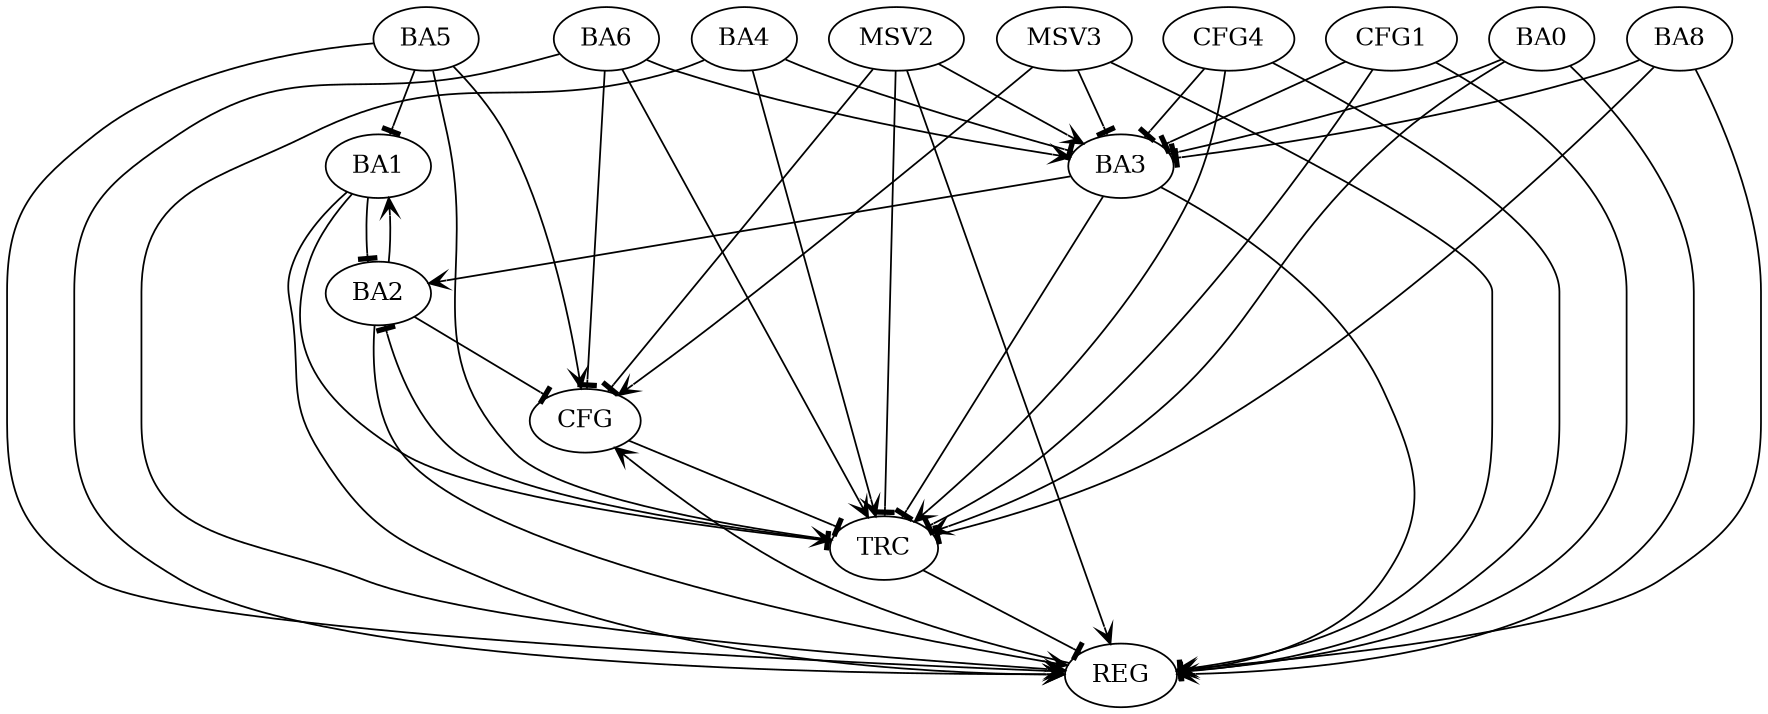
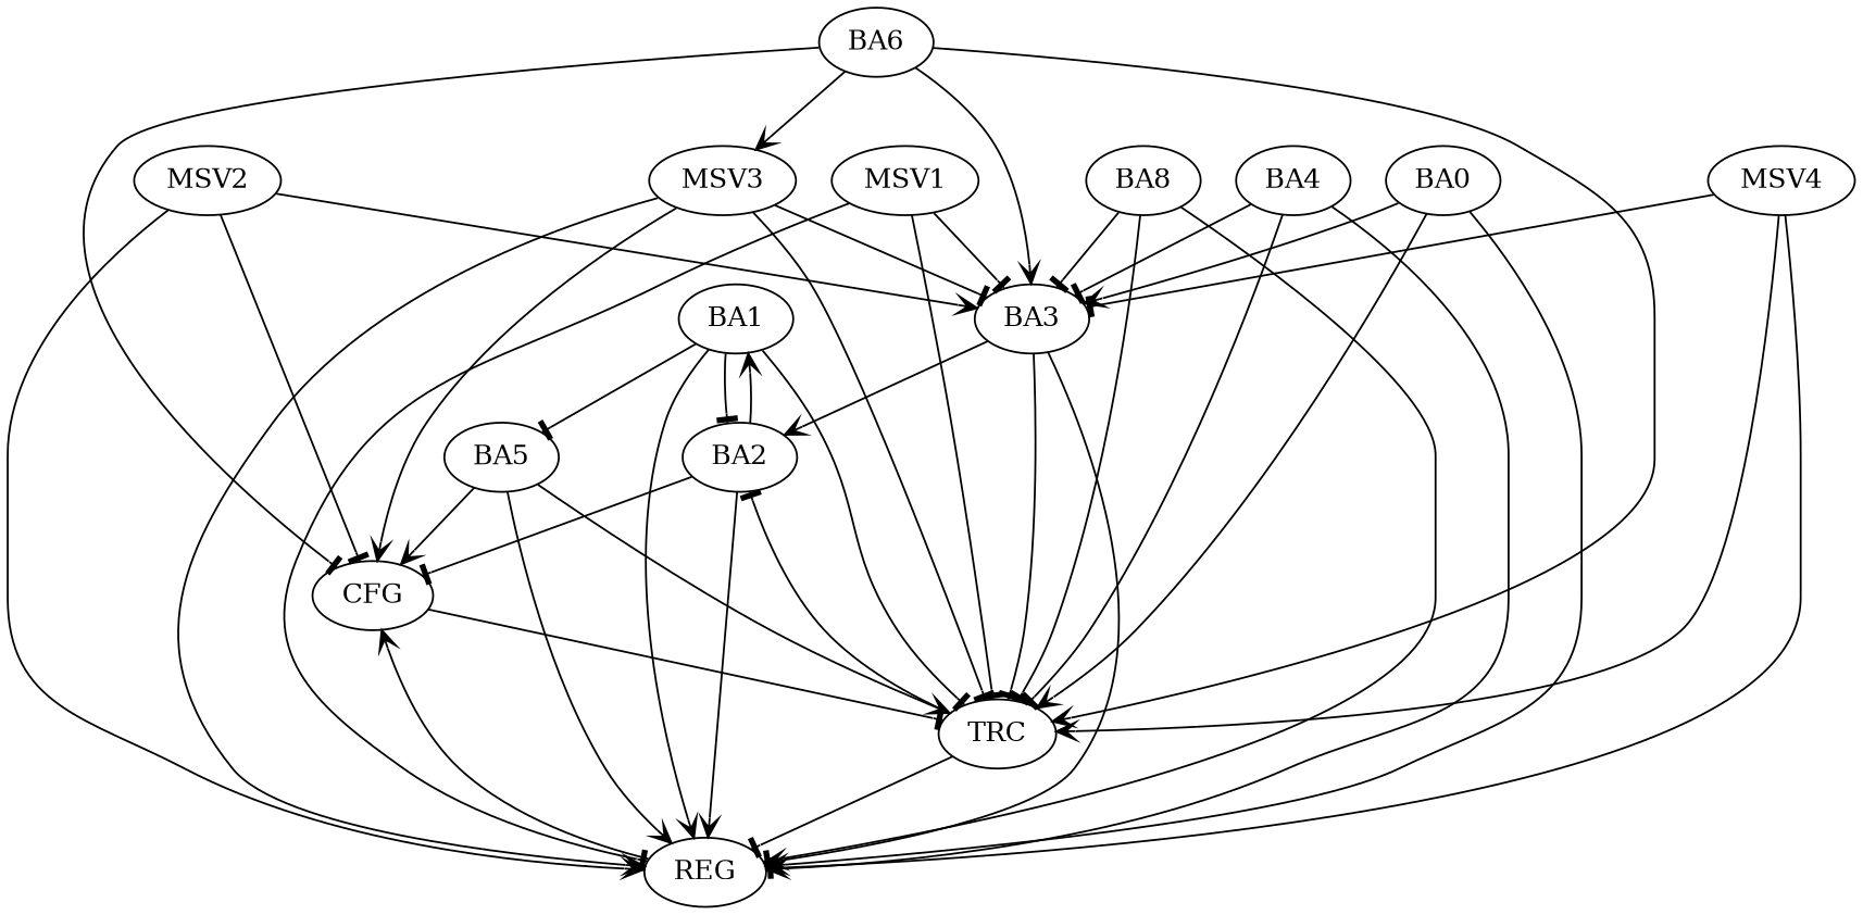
  strict digraph {
    edge [arrowhead=tee]
    n1 [label=BA1]
    n2 [label=BA2]
    n3 [label=REG]
    n4 [label=TRC]
    n5 [label=CFG]
    n6 [label=BA3]
    n7 [label=BA4]
    n8 [label=BA5]
    n9 [label=BA6]
    n10 [label=BA0]
    n11 [label=BA8]
-   n12 [label=CFG1]
+   n12 [label=MSV1]
    n13 [label=MSV2]
    n14 [label=MSV3]
-   n15 [label=CFG4]
+   n15 [label=MSV4]
    n1 -> n2
    n1 -> n3 [arrowhead=vee]
    n1 -> n4
    n2 -> n1 [arrowhead=vee]
    n2 -> n3 [arrowhead=vee]
    n2 -> n5
    n3 -> n5 [arrowhead=vee]
    n4 -> n2
    n4 -> n3
    n5 -> n4
    n6 -> n2 [arrowhead=vee]
    n6 -> n3 [arrowhead=vee]
    n6 -> n4
    n7 -> n3 [arrowhead=vee]
-   n7 -> n4 [arrowhead=vee]
+   n7 -> n4
    n7 -> n6
-   n8 -> n1
+   n1 -> n8
    n8 -> n3 [arrowhead=vee]
    n8 -> n4 [arrowhead=vee]
    n8 -> n5 [arrowhead=vee]
-   n9 -> n3 [arrowhead=vee]
+   n9 -> n14 [arrowhead=vee]
    n9 -> n4 [arrowhead=vee]
    n9 -> n5
    n9 -> n6 [arrowhead=vee]
    n10 -> n3 [arrowhead=vee]
    n10 -> n4 [arrowhead=vee]
-   n10 -> n6
+   n10 -> n6 [arrowhead=vee]
    n11 -> n3
    n11 -> n4
    n11 -> n6
    n12 -> n3
    n12 -> n4
    n12 -> n6
    n13 -> n3 [arrowhead=vee]
-   n13 -> n4
+   n14 -> n4
    n13 -> n5
    n13 -> n6 [arrowhead=vee]
    n14 -> n3 [arrowhead=vee]
    n14 -> n5 [arrowhead=vee]
    n14 -> n6
    n15 -> n3
    n15 -> n4 [arrowhead=vee]
    n15 -> n6
  }
